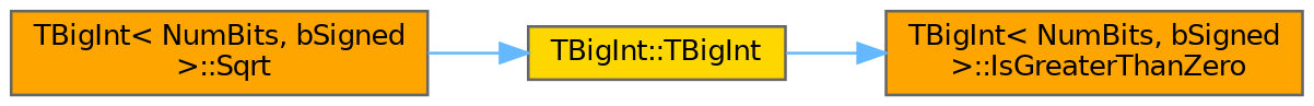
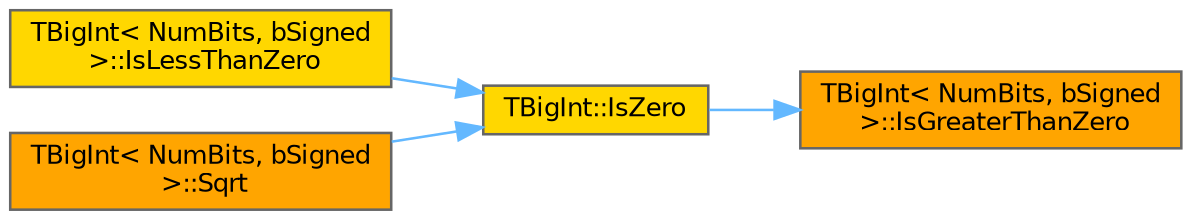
  digraph {
    rankdir=RL
    node [color=grey40 fillcolor=gold fontname=Helvetica fontsize=10 shape=box style=filled]
    edge [color=steelblue1 dir=back fontname=Helvetica fontsize=10 labelfontname=Helvetica labelfontsize=10 style=solid]
-   n1 [color=gray40 fontcolor=black height=0.2 label="TBigInt::TBigInt" width=0.4]
+   n1 [color=gray40 fontcolor=black height=0.2 label="TBigInt::IsZero" width=0.4]
+   n2 [height=0.2 label="TBigInt\< NumBits, bSigned\l \>::IsLessThanZero" width=0.4]
    n3 [fillcolor=orange height=0.2 label="TBigInt\< NumBits, bSigned\l \>::Sqrt" width=0.4]
    n4 [fillcolor=orange height=0.2 label="TBigInt\< NumBits, bSigned\l \>::IsGreaterThanZero" width=0.4]
+   n1 -> n2
    n1 -> n3
    n4 -> n1
  }
